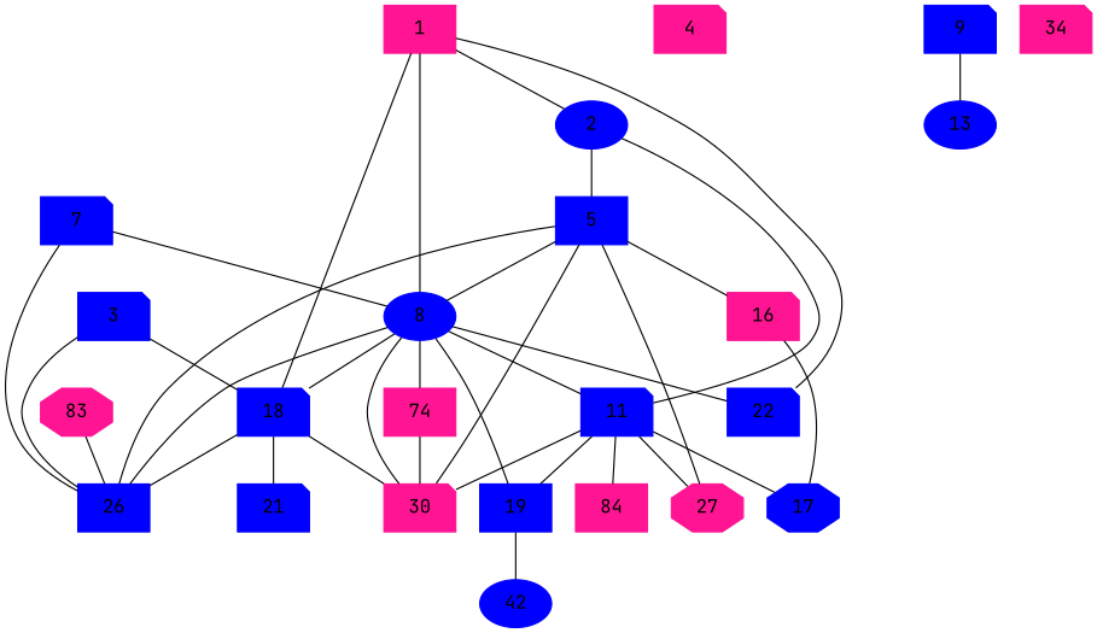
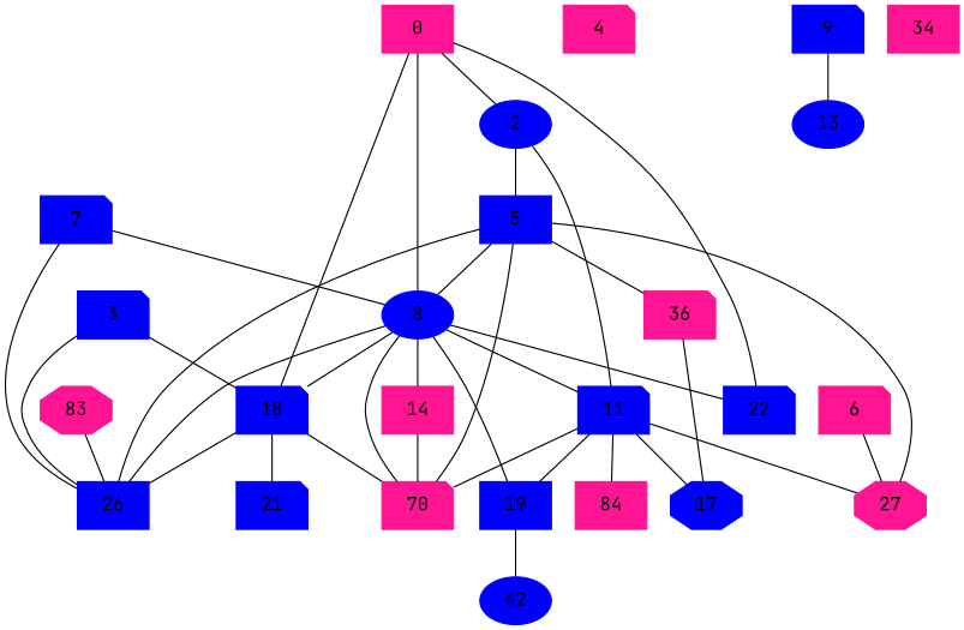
  graph {
    fontname="JetBrains Mono"
    node [color=blue fontname="JetBrains Mono" shape=note style=filled]
    edge [fontname="JetBrains Mono"]
-   1 [color=deeppink shape=box super="+32+10"]
+   1 [color=deeppink shape=box super="+32+10" label=0]
    2 [shape=ellipse]
    8 [shape=ellipse super="+12+49+39"]
    18 [super="+40+33"]
    22 [super="+41"]
    5 [shape=box super="+15+29"]
    11 [super="+37+35"]
    26 [shape=box super="+46+43"]
-   30 [color=deeppink]
-   14 [color=deeppink shape=box label=74]
+   30 [color=deeppink label=70]
+   14 [color=deeppink shape=box]
    19 [shape=box super="+28+20"]
    21 [super="+38"]
-   16 [color=deeppink super="+25"]
+   16 [color=deeppink super="+25" label=36]
    27 [color=deeppink shape=octagon]
    17 [shape=octagon]
    n16 [color=deeppink label=84 shape=box]
    3
    4 [color=deeppink]
+   6 [color=deeppink]
    7
    42 [shape=ellipse]
    13 [shape=ellipse]
    9
    n24 [color=deeppink label=83 shape=octagon super="+31"]
-   34 [color=deeppink]
+   34 [color=deeppink shape=box]
    1 -- 2
    1 -- 8 [weight=3]
    1 -- 18 [weight=2]
    1 -- 22
    2 -- 5
    2 -- 11
    8 -- 18
    8 -- 22
    8 -- 11
    8 -- 26
    8 -- 30
    8 -- 14
    8 -- 19
    18 -- 26
    18 -- 30
    18 -- 21
    5 -- 8
    5 -- 26
    5 -- 30
    5 -- 16
    5 -- 27 [weight=2]
    11 -- 30
    11 -- 19
    11 -- 27
    11 -- 17 [weight=2]
    11 -- n16
    14 -- 30 [weight=2]
    19 -- 42
    16 -- 17
    3 -- 18
    3 -- 26
+   6 -- 27
    7 -- 8
    7 -- 26
    9 -- 13
    n24 -- 26
  }
